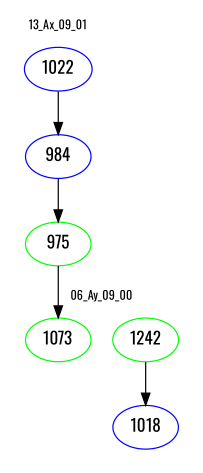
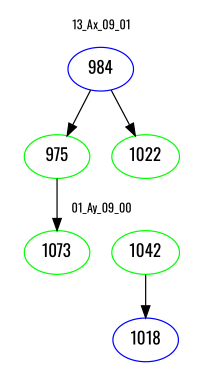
  digraph {
    fontname=Oswald
    node [color=green fontname=Oswald]
    edge [color=black fontname=Oswald]
-   n1 [label=1242]
+   n1 [label=1042]
    n2 [color=blue label=1018]
    n3 [label=1073]
    n4 [color=blue label=984]
    n5 [label=975]
-   n6 [color=blue label=1022]
+   n6 [label=1022]
    subgraph cluster_1 {
      color=white
      fontsize=10
-     label="06_Ay_09_00"
+     label="01_Ay_09_00"
      n1
      n2
      n3
    }
    subgraph cluster_2 {
      color=white
      fontsize=10
      label="13_Ax_09_01"
      n4
      n5
      n6
    }
    n1 -> n2
    n4 -> n5
-   n6 -> n4
+   n4 -> n6
    n5 -> n3
  }
